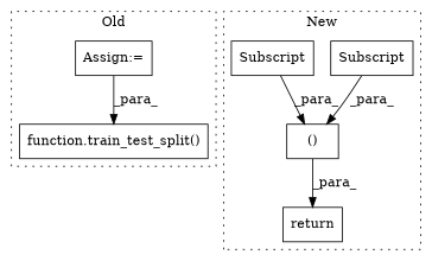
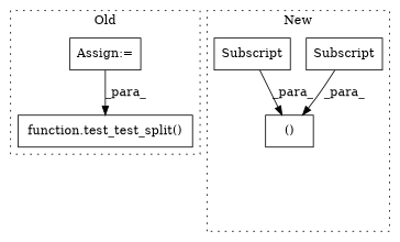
  digraph {
    node [a=63 shape=box]
-   n1 [a=75 l="17,122" label="function.train_test_split()" s="4461,4604"]
+   n1 [a=75 l="17,122" label="function.test_test_split()" s="4461,4604"]
    n2 [a=68 l=61 label="Assign:=" s=4400]
    n3 [a=54 l=52 label="()" s=5951]
    n4 [l="15,0" label=Subscript s="5953,0"]
-   n5 [a=93 l=7 label=return s=5928]
    n6 [l="16,0" label=Subscript s="5970,0"]
    subgraph cluster_1 {
      label=Old
      style=dotted
      n1
      n2
    }
    subgraph cluster_2 {
      label=New
      style=dotted
      n3
      n4
-     n5
      n6
    }
    n2 -> n1 [label=_para_]
-   n3 -> n5 [label=_para_]
    n4 -> n3 [label=_para_]
    n6 -> n3 [label=_para_]
  }
